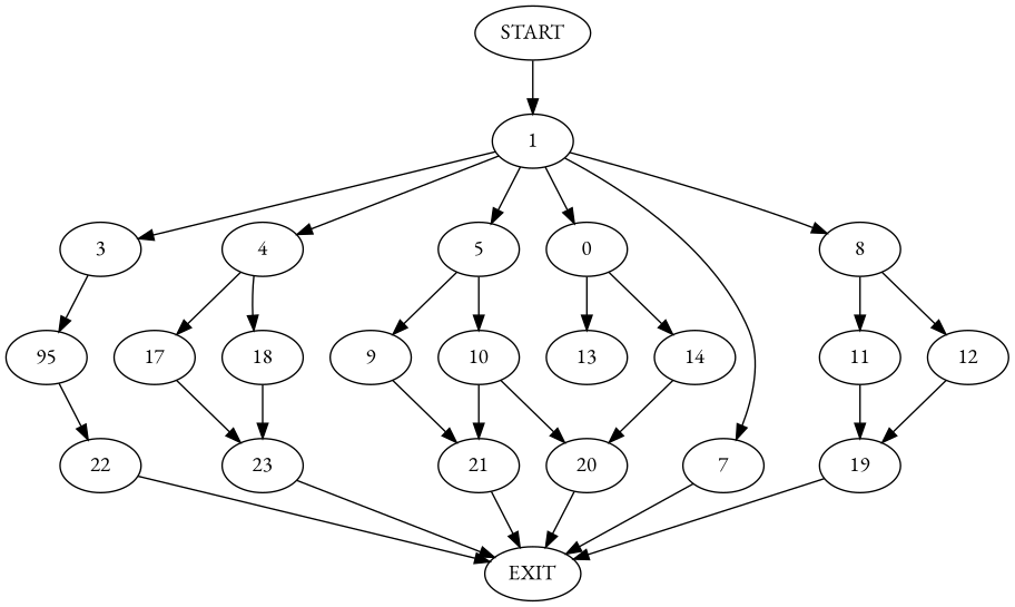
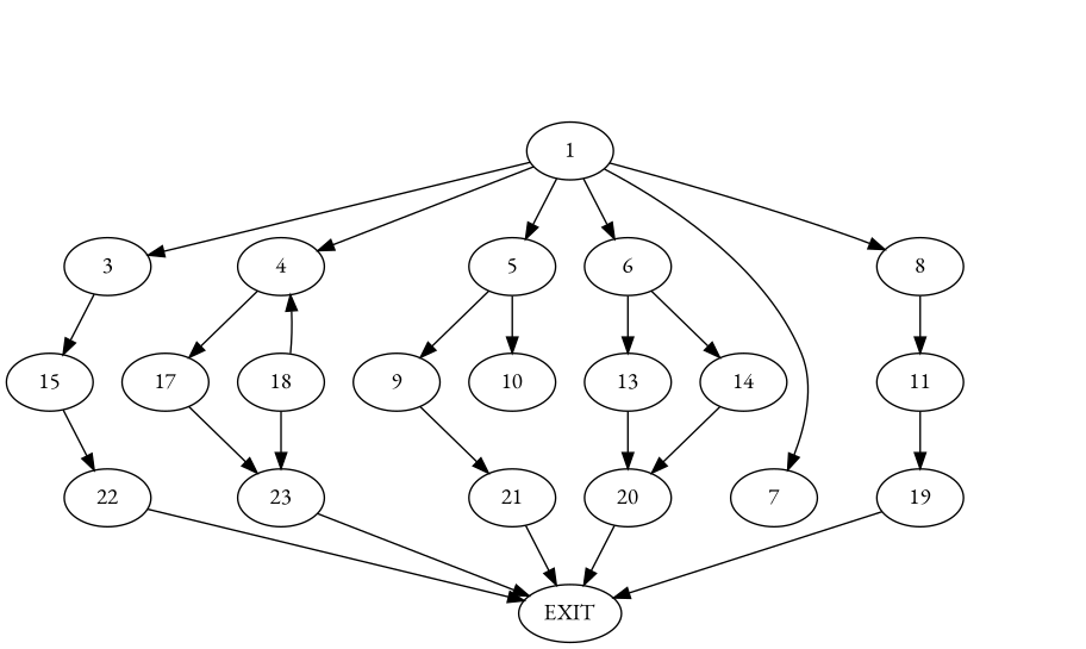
  digraph {
    fontname="EB Garamond"
    node [fontname="EB Garamond"]
    edge [fontname="EB Garamond"]
-   n1 [label=START]
    1
    3
    4
    5
-   6 [label=0]
+   6
    7
    8
    n9 [label=EXIT]
-   15 [label=95]
+   15
    17
    18
    9
    10
    13
    14
    11
-   12
    22
    23
    21
    20
    19
-   n1 -> 1
    1 -> 3
    1 -> 4
    1 -> 5
    1 -> 6
    1 -> 7
    1 -> 8
    3 -> 15
    4 -> 17
-   4 -> 18
+   18 -> 4
    5 -> 9
    5 -> 10
    6 -> 13
    6 -> 14
-   7 -> n9
    8 -> 11
-   8 -> 12
    15 -> 22
    17 -> 23
    18 -> 23
    9 -> 21
-   10 -> 21
-   10 -> 20
+   13 -> 20
    14 -> 20
    11 -> 19
-   12 -> 19
    22 -> n9
    23 -> n9
    21 -> n9
    20 -> n9
    19 -> n9
  }
